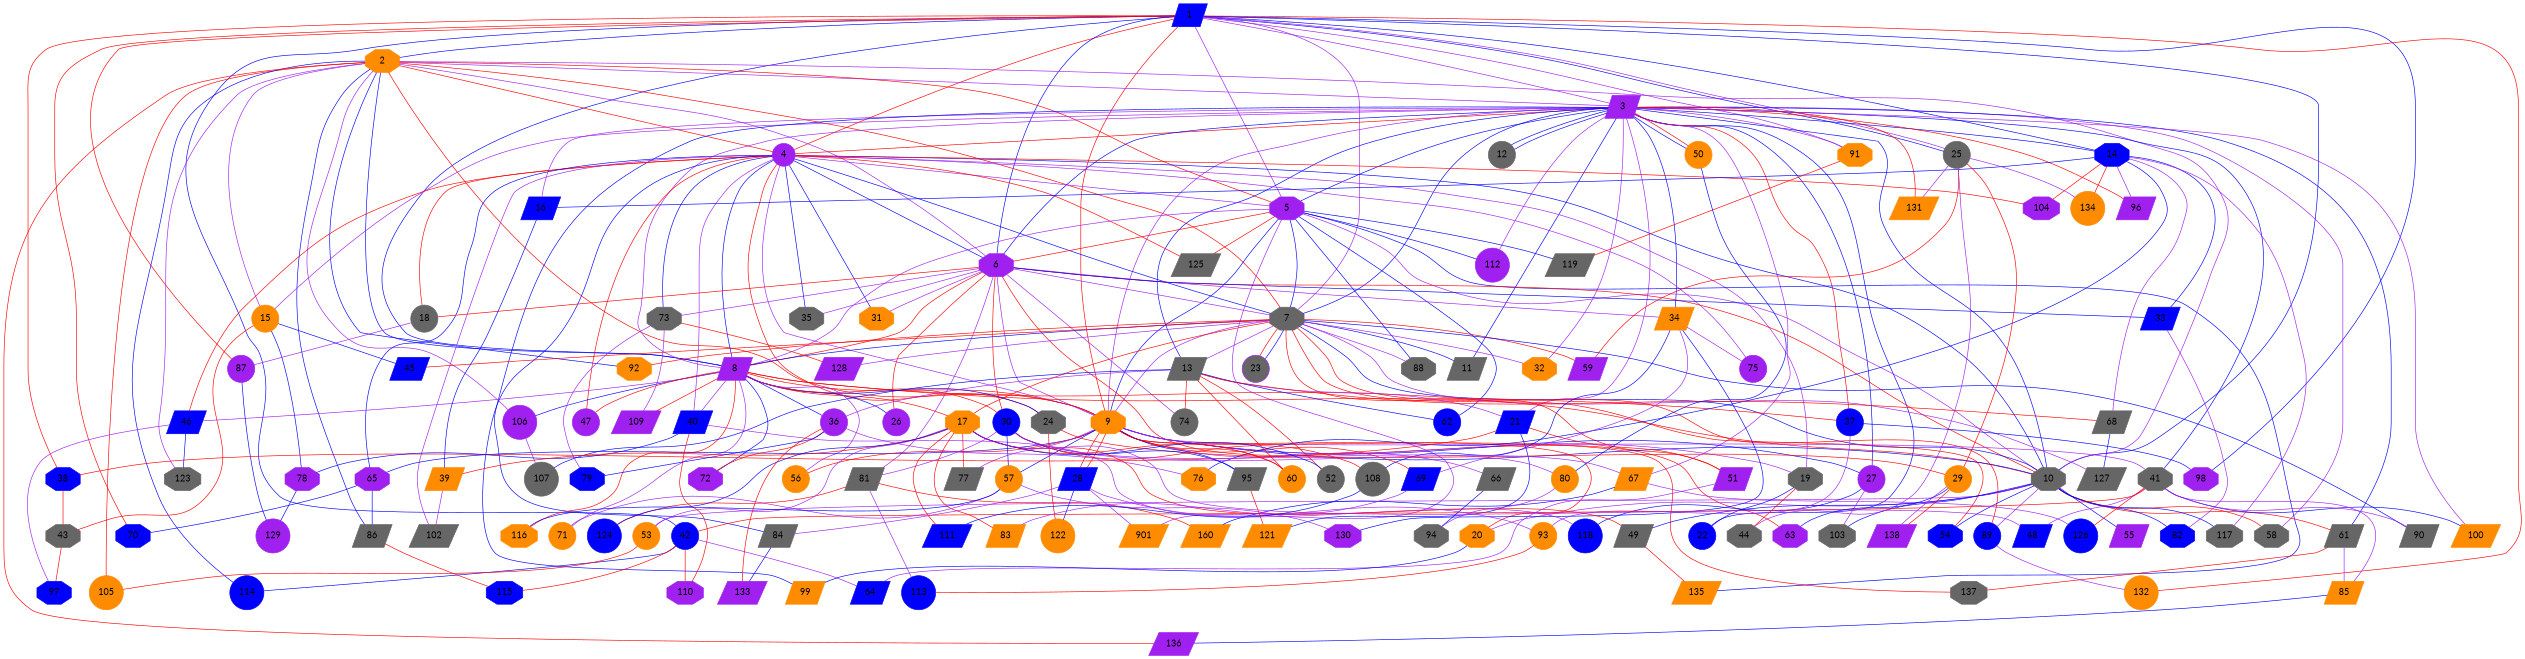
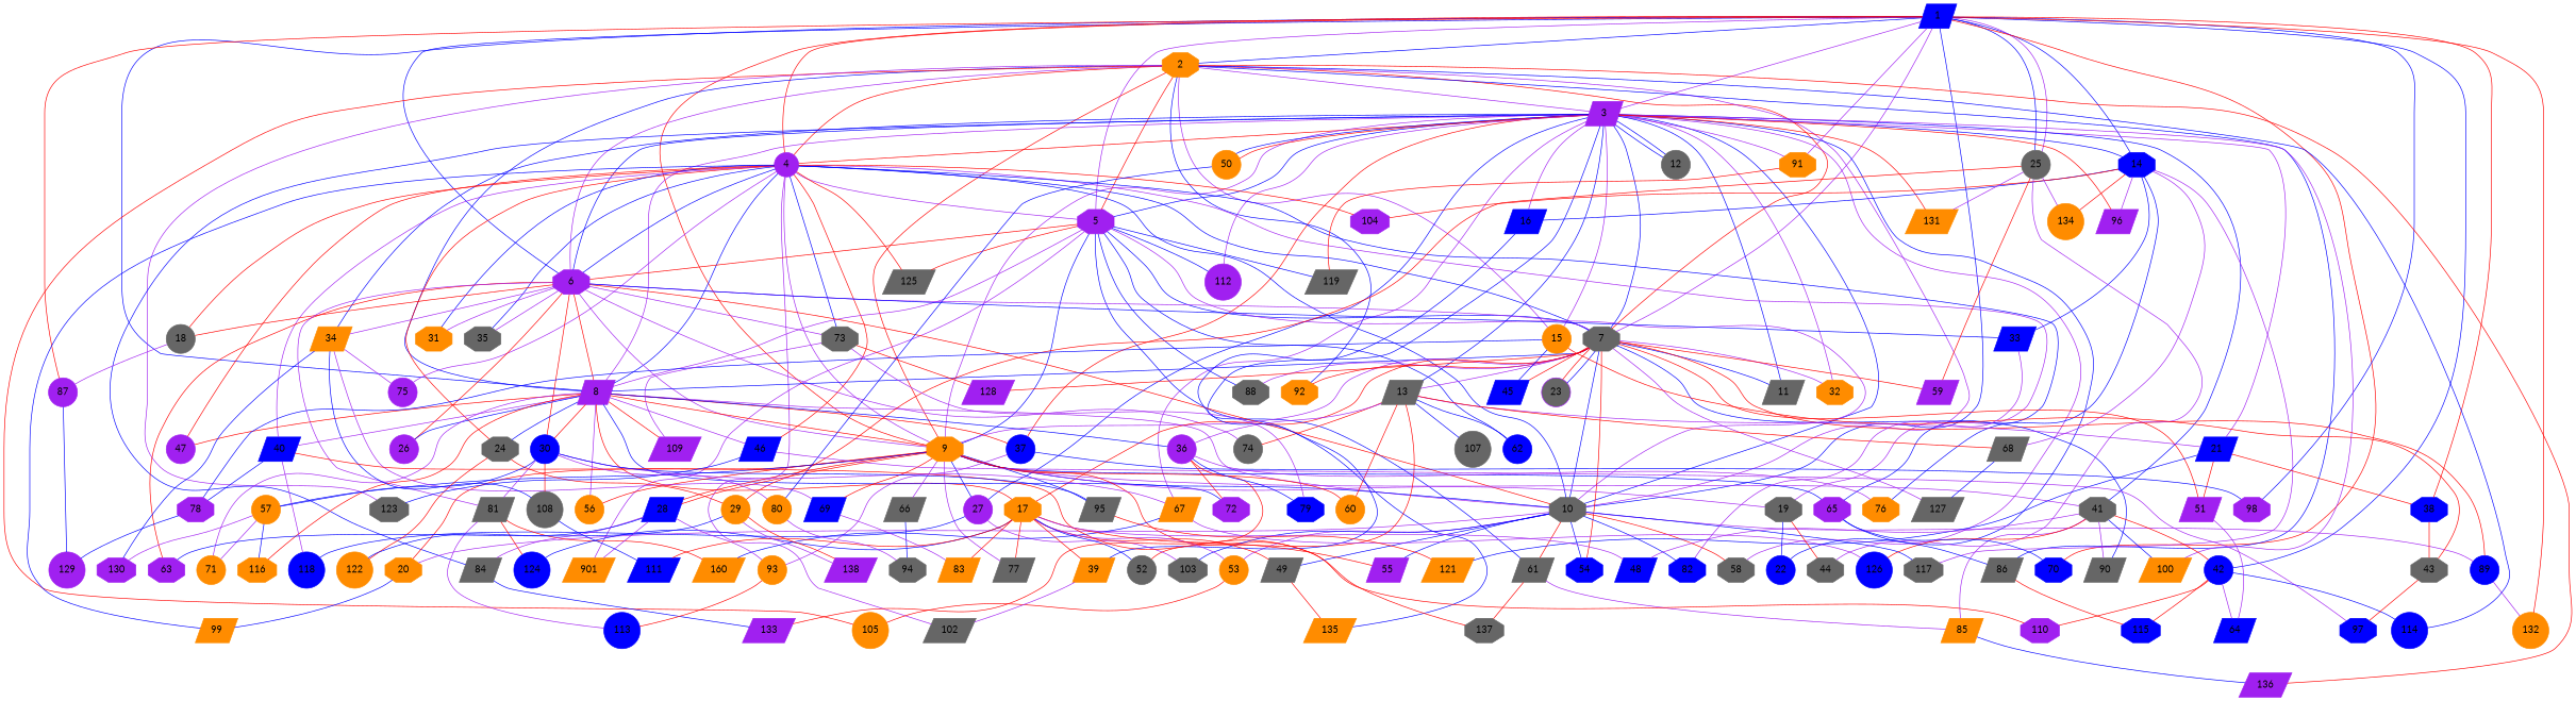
  graph {
    fontname=Lato
    node [color=gray40 fontname=Lato shape=parallelogram style=filled]
    edge [color=blue fontname=Lato]
    1 [color=blue]
    2 [color=darkorange shape=octagon]
    3 [color=purple]
    4 [color=purple shape=circle]
    5 [color=purple shape=octagon]
    6 [color=purple shape=octagon]
    7 [shape=octagon]
    8 [color=purple]
    9 [color=darkorange shape=octagon]
    10 [shape=octagon]
    14 [color=blue shape=octagon]
    25 [shape=circle]
    38 [color=blue shape=octagon]
    42 [color=blue shape=circle]
    70 [color=blue shape=octagon]
    87 [color=purple shape=circle]
    91 [color=darkorange shape=octagon]
    98 [color=purple shape=octagon]
    132 [color=darkorange shape=circle]
    15 [color=darkorange shape=circle]
    86
    92 [color=darkorange shape=octagon]
    105 [color=darkorange shape=circle]
-   106 [color=purple shape=circle]
    114 [color=blue shape=circle]
    123 [shape=octagon]
    136 [color=purple]
    11
    12 [shape=circle]
    13
    16 [color=blue]
    21 [color=blue]
    22 [color=blue shape=circle]
    27 [color=purple shape=circle]
    32 [color=darkorange shape=octagon]
    34 [color=darkorange]
    37 [color=blue shape=circle]
    41 [shape=octagon]
    50 [color=darkorange shape=circle]
    58 [shape=octagon]
    61
    67 [color=darkorange]
    84
    96 [color=purple]
    100 [color=darkorange]
    112 [color=purple shape=circle]
    131 [color=darkorange]
    18 [shape=circle]
    19 [shape=octagon]
    24 [shape=octagon]
    31 [color=darkorange shape=octagon]
    35 [shape=octagon]
    40 [color=blue]
    46 [color=blue]
    47 [color=purple shape=circle]
    65 [color=purple shape=octagon]
    73 [shape=octagon]
    75 [color=purple shape=circle]
    99 [color=darkorange]
    102
    104 [color=purple shape=octagon]
    125
    62 [color=blue shape=circle]
    88 [shape=octagon]
    n65 [color=darkorange label=901]
    119
    135 [color=darkorange]
    26 [color=purple shape=circle]
    30 [color=blue shape=circle]
    33 [color=blue]
    63 [color=purple shape=octagon]
    74 [shape=circle]
    81
    17 [color=darkorange shape=octagon]
    23 [color=purple fillcolor=gray40 shape=circle]
    45 [color=blue]
    51 [color=purple]
    54 [color=blue shape=octagon]
    59 [color=purple]
    89 [color=blue shape=circle]
    90
    127
    128 [color=purple]
    36 [color=purple shape=circle]
    56 [color=darkorange shape=circle]
    71 [color=darkorange shape=circle]
    72 [color=purple shape=octagon]
    109 [color=purple]
    116 [color=darkorange shape=octagon]
    66
    20 [color=darkorange shape=octagon]
    28 [color=blue]
    57 [color=darkorange shape=circle]
    60 [color=darkorange shape=circle]
    69 [color=blue]
    77
    95
    137 [shape=octagon]
    49
    53 [color=darkorange shape=circle]
    55 [color=purple]
    82 [color=blue shape=octagon]
    103 [shape=octagon]
    117 [shape=octagon]
    68
    76 [color=darkorange shape=octagon]
    134 [color=darkorange shape=circle]
    44 [shape=octagon]
    29 [color=darkorange shape=circle]
    43 [shape=octagon]
    110 [color=purple shape=octagon]
    64 [color=blue]
    115 [color=blue shape=octagon]
    129 [color=purple shape=circle]
    78 [color=purple shape=octagon]
    107 [shape=circle]
    52 [shape=circle]
    39 [color=darkorange]
    121 [color=darkorange]
    118 [color=blue shape=circle]
    108 [shape=circle]
    130 [color=purple shape=octagon]
    93 [color=darkorange shape=circle]
    48 [color=blue]
    85 [color=darkorange]
    126 [color=blue shape=circle]
    80 [color=darkorange shape=circle]
    n128 [color=darkorange label=160]
    133 [color=purple]
    122 [color=darkorange shape=circle]
    97 [color=blue shape=octagon]
    79 [color=blue shape=octagon]
    124 [color=blue shape=circle]
    113 [color=blue shape=circle]
    83 [color=darkorange]
    111 [color=blue]
    94 [shape=octagon]
    138 [color=purple]
    1 -- 2
    1 -- 3 [color=purple]
    1 -- 4 [color=red]
    1 -- 5 [color=purple]
    1 -- 6
    1 -- 7 [color=purple]
    1 -- 8
    1 -- 9 [color=red]
    1 -- 10
    1 -- 14
    1 -- 25
    1 -- 25 [color=purple]
    1 -- 38 [color=red]
    1 -- 42
    1 -- 70 [color=red]
    1 -- 87 [color=red]
    1 -- 91 [color=purple]
    1 -- 98
    1 -- 132 [color=red]
    2 -- 3 [color=purple]
    2 -- 4 [color=red]
    2 -- 5 [color=red]
    2 -- 6 [color=purple]
    2 -- 7 [color=red]
    2 -- 8
    2 -- 9 [color=red]
    2 -- 10 [color=purple]
    2 -- 15 [color=purple]
    2 -- 86
    2 -- 92
    2 -- 105 [color=red]
-   2 -- 106 [color=purple]
    2 -- 114
    2 -- 123 [color=purple]
    2 -- 136 [color=red]
    3 -- 4 [color=red]
    3 -- 5
    3 -- 6
    3 -- 7
    3 -- 8 [color=purple]
    3 -- 9 [color=purple]
    3 -- 10
    3 -- 14
    3 -- 91 [color=purple]
    3 -- 15 [color=purple]
    3 -- 11
    3 -- 12
    3 -- 12
    3 -- 13
    3 -- 16 [color=purple]
    3 -- 21 [color=purple]
    3 -- 22
    3 -- 27
    3 -- 32 [color=purple]
    3 -- 34
    3 -- 37 [color=red]
    3 -- 41
    3 -- 50
    3 -- 50 [color=red]
    3 -- 58 [color=purple]
    3 -- 61
    3 -- 67 [color=purple]
    3 -- 84
    3 -- 96 [color=red]
    3 -- 100 [color=purple]
    3 -- 112 [color=purple]
    3 -- 131 [color=red]
    4 -- 5 [color=purple]
    4 -- 6
    4 -- 7
    4 -- 8
    4 -- 9 [color=purple]
    4 -- 10
    4 -- 18 [color=red]
    4 -- 19 [color=purple]
    4 -- 24 [color=red]
    4 -- 31
    4 -- 35
    4 -- 40 [color=purple]
    4 -- 46 [color=red]
    4 -- 47 [color=red]
    4 -- 65
    4 -- 73
    4 -- 75 [color=purple]
    4 -- 99
    4 -- 102 [color=purple]
    4 -- 104 [color=red]
    4 -- 125 [color=red]
    5 -- 6 [color=red]
    5 -- 7
    5 -- 8 [color=purple]
    5 -- 9
    5 -- 10 [color=purple]
    5 -- 112
    5 -- 125 [color=red]
    5 -- 62
    5 -- 88
    5 -- n65 [color=purple]
    5 -- 119
    5 -- 135
    6 -- 7 [color=purple]
    6 -- 8 [color=red]
    6 -- 9 [color=purple]
    6 -- 10 [color=red]
    6 -- 34 [color=purple]
    6 -- 18 [color=red]
    6 -- 31 [color=purple]
    6 -- 35 [color=purple]
    6 -- 73 [color=purple]
    6 -- 26 [color=red]
    6 -- 30 [color=red]
    6 -- 33
    6 -- 63 [color=red]
    6 -- 74 [color=purple]
    6 -- 81 [color=purple]
    7 -- 8
    7 -- 9 [color=purple]
    7 -- 10
    7 -- 92 [color=red]
    7 -- 11
    7 -- 13 [color=purple]
    7 -- 32 [color=purple]
    7 -- 88 [color=purple]
    7 -- 17 [color=red]
    7 -- 23 [color=red]
    7 -- 23
    7 -- 45 [color=red]
    7 -- 51 [color=red]
    7 -- 54 [color=red]
    7 -- 59 [color=red]
    7 -- 89 [color=red]
    7 -- 90
    7 -- 127 [color=purple]
-   7 -- 128 [color=purple]
+   7 -- 128 [color=red]
    8 -- 9 [color=red]
-   8 -- 10 [color=red]
-   8 -- 106
+   8 -- 10 [color=purple]
    8 -- 37 [color=red]
    8 -- 24
    8 -- 40 [color=purple]
    8 -- 46 [color=purple]
    8 -- 47 [color=red]
    8 -- 26
    8 -- 30 [color=red]
    8 -- 17 [color=red]
    8 -- 36
    8 -- 56 [color=purple]
    8 -- 71 [color=purple]
    8 -- 72
    8 -- 109 [color=red]
    8 -- 116 [color=red]
    9 -- 10
    9 -- 27
    9 -- 41 [color=purple]
    9 -- 19 [color=purple]
    9 -- 65
    9 -- 56 [color=red]
    9 -- 66 [color=purple]
    9 -- 20 [color=red]
    9 -- 28 [color=red]
    9 -- 28 [color=red]
    9 -- 57
    9 -- 60 [color=red]
    9 -- 69 [color=red]
    9 -- 77 [color=purple]
    9 -- 95
    9 -- 137 [color=red]
    10 -- 58 [color=red]
    10 -- 61 [color=red]
    10 -- 54
    10 -- 89 [color=purple]
    10 -- 20 [color=purple]
    10 -- 49
    10 -- 53 [color=purple]
    10 -- 55
    10 -- 82
    10 -- 103
    10 -- 117
    14 -- 16
    14 -- 96 [color=purple]
    14 -- 104 [color=red]
    14 -- 33
    14 -- 117 [color=purple]
    14 -- 68 [color=purple]
    14 -- 76
    14 -- 134 [color=red]
    25 -- 131 [color=purple]
    25 -- 59 [color=red]
    25 -- 134 [color=purple]
    25 -- 44 [color=purple]
    25 -- 29 [color=red]
    38 -- 43 [color=red]
    42 -- 114
    42 -- 110 [color=red]
    42 -- 64 [color=purple]
    42 -- 115 [color=red]
    87 -- 129
    91 -- 119 [color=red]
    15 -- 45
    15 -- 43 [color=red]
    15 -- 78
    86 -- 115 [color=red]
-   106 -- 107 [color=purple]
    13 -- 21 [color=purple]
    13 -- 62
    13 -- 74 [color=red]
    13 -- 36 [color=purple]
    13 -- 60 [color=red]
    13 -- 68 [color=red]
    13 -- 107
    13 -- 52 [color=red]
    16 -- 39
    21 -- 38 [color=red]
    21 -- 51 [color=red]
    21 -- 121
    27 -- 103 [color=purple]
    27 -- 118
    34 -- 75 [color=purple]
    34 -- 69 [color=purple]
    34 -- 108
    34 -- 130
    37 -- 98
    37 -- 93 [color=purple]
    41 -- 42 [color=red]
    41 -- 100
    41 -- 90 [color=purple]
    41 -- 48 [color=purple]
    41 -- 85 [color=purple]
    41 -- 126 [color=red]
    50 -- 80
    61 -- 137 [color=red]
    61 -- 85 [color=purple]
    67 -- 126 [color=purple]
    67 -- n128
    84 -- 133
    18 -- 87 [color=purple]
    19 -- 22
    19 -- 44 [color=red]
    24 -- 29 [color=red]
    24 -- 122 [color=red]
    40 -- 110 [color=red]
    40 -- 78
    40 -- 118 [color=purple]
    46 -- 123
    46 -- 97 [color=purple]
    65 -- 70
    65 -- 86
    73 -- 128 [color=red]
    73 -- 109 [color=purple]
    73 -- 79 [color=purple]
    30 -- 67 [color=purple]
    30 -- 81 [color=purple]
    30 -- 57
    30 -- 95
    30 -- 108 [color=red]
    30 -- 80 [color=purple]
    33 -- 82 [color=purple]
    81 -- n128 [color=red]
    81 -- 124 [color=red]
    81 -- 113 [color=purple]
    17 -- 77 [color=red]
    17 -- 49 [color=red]
    17 -- 53 [color=purple]
-   17 -- 60 [color=red]
+   17 -- 55 [color=red]
    17 -- 52
    17 -- 39 [color=red]
    17 -- 48 [color=purple]
    17 -- 124
    17 -- 83 [color=red]
    17 -- 111 [color=red]
    51 -- 64 [color=purple]
    89 -- 132 [color=purple]
    36 -- 72 [color=red]
    36 -- 76 [color=purple]
    36 -- 133 [color=red]
    36 -- 79
    66 -- 94
    20 -- 99
    28 -- 84 [color=purple]
    28 -- n65 [color=purple]
    28 -- 93 [color=purple]
    28 -- 122
    57 -- 71 [color=purple]
    57 -- 116
    57 -- 130 [color=purple]
    69 -- 83 [color=purple]
    95 -- 121 [color=red]
    49 -- 135 [color=red]
    53 -- 105 [color=red]
    68 -- 127
    29 -- 63
    29 -- 138 [color=purple]
    29 -- 138 [color=red]
    43 -- 97 [color=red]
    78 -- 129
    39 -- 102 [color=purple]
    108 -- 111
    93 -- 113 [color=red]
    85 -- 136
    80 -- 94 [color=purple]
  }
